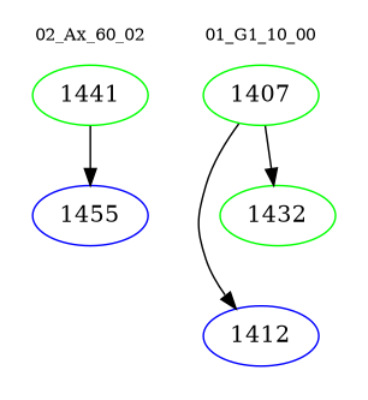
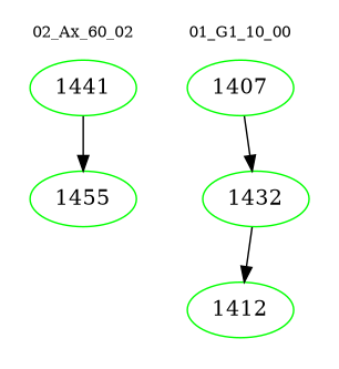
  digraph {
    node [color=green]
    edge [color=black]
    n1 [label=1441]
-   n2 [color=blue label=1455]
+   n2 [label=1455]
    n3 [label=1407]
-   n4 [color=blue label=1412]
+   n4 [label=1412]
    n5 [label=1432]
    subgraph cluster_1 {
      color=white
      fontsize=10
      label="02_Ax_60_02"
      n1
      n2
    }
    subgraph cluster_2 {
      color=white
      fontsize=10
      label="01_G1_10_00"
      n3
      n4
      n5
    }
    n1 -> n2
-   n3 -> n4
+   n5 -> n4
    n3 -> n5
  }
